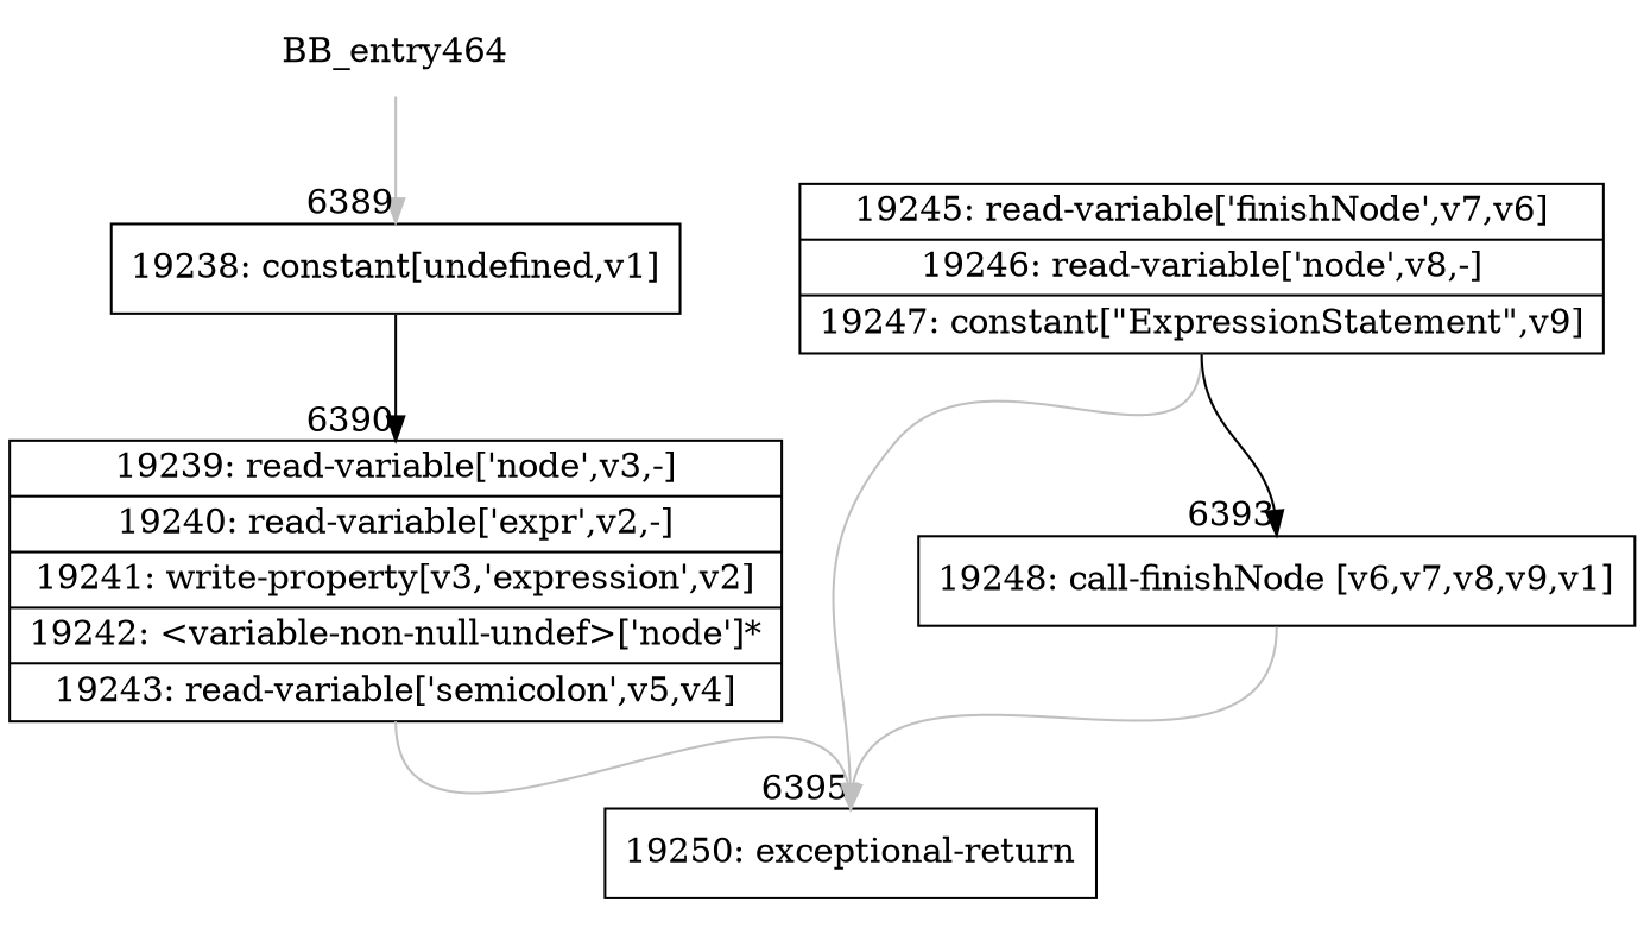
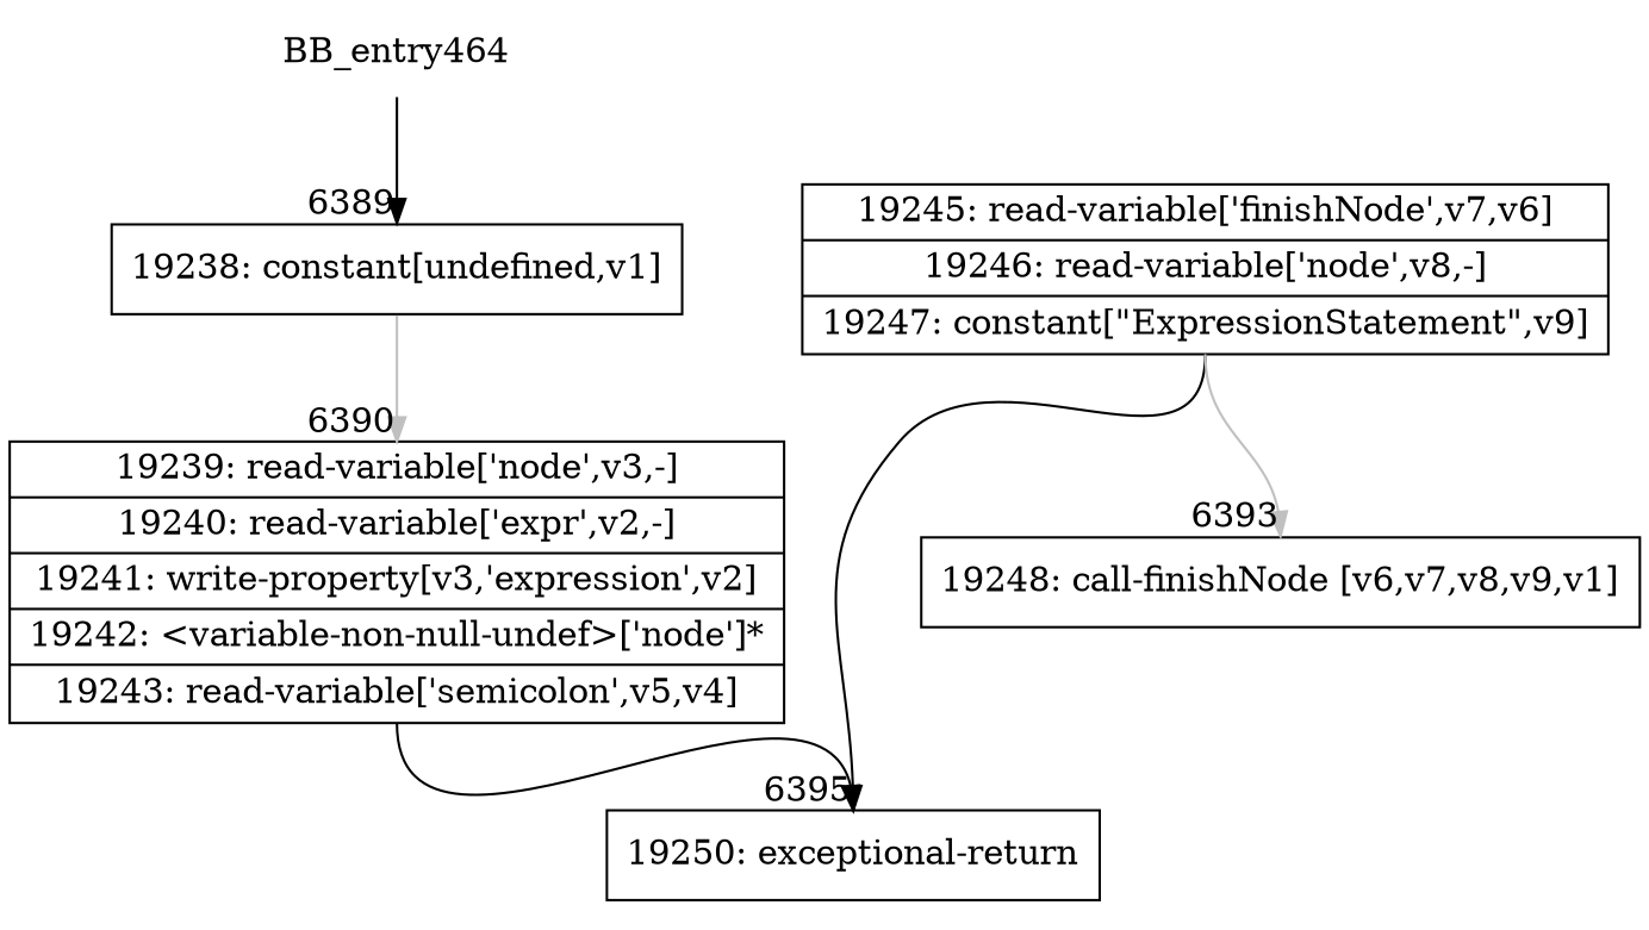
  digraph {
    rankdir=TD
    node [shape=record]
    edge [headport=n tailport=s]
    n1 [label=BB_entry464 shape=none]
    n2 [label="{19238: constant[undefined,v1]}"]
    n3 [label="{19239: read-variable['node',v3,-]|19240: read-variable['expr',v2,-]|19241: write-property[v3,'expression',v2]|19242: \<variable-non-null-undef\>['node']*|19243: read-variable['semicolon',v5,v4]}"]
    n4 [label="{19250: exceptional-return}"]
    n5 [label="{19245: read-variable['finishNode',v7,v6]|19246: read-variable['node',v8,-]|19247: constant[\"ExpressionStatement\",v9]}"]
    n6 [label="{19248: call-finishNode [v6,v7,v8,v9,v1]}"]
-   n1 -> n2 [headlabel="    6389" color=gray]
-   n2 -> n3 [headlabel="      6390"]
-   n3 -> n4 [color=gray headlabel="      6395"]
-   n5 -> n4 [color=gray]
-   n5 -> n6 [headlabel="      6393"]
-   n6 -> n4 [color=gray]
+   n1 -> n2 [headlabel="    6389"]
+   n2 -> n3 [headlabel="      6390" color=gray]
+   n3 -> n4 [color=black headlabel="      6395"]
+   n5 -> n4 [color=black]
+   n5 -> n6 [headlabel="      6393" color=gray]
  }
